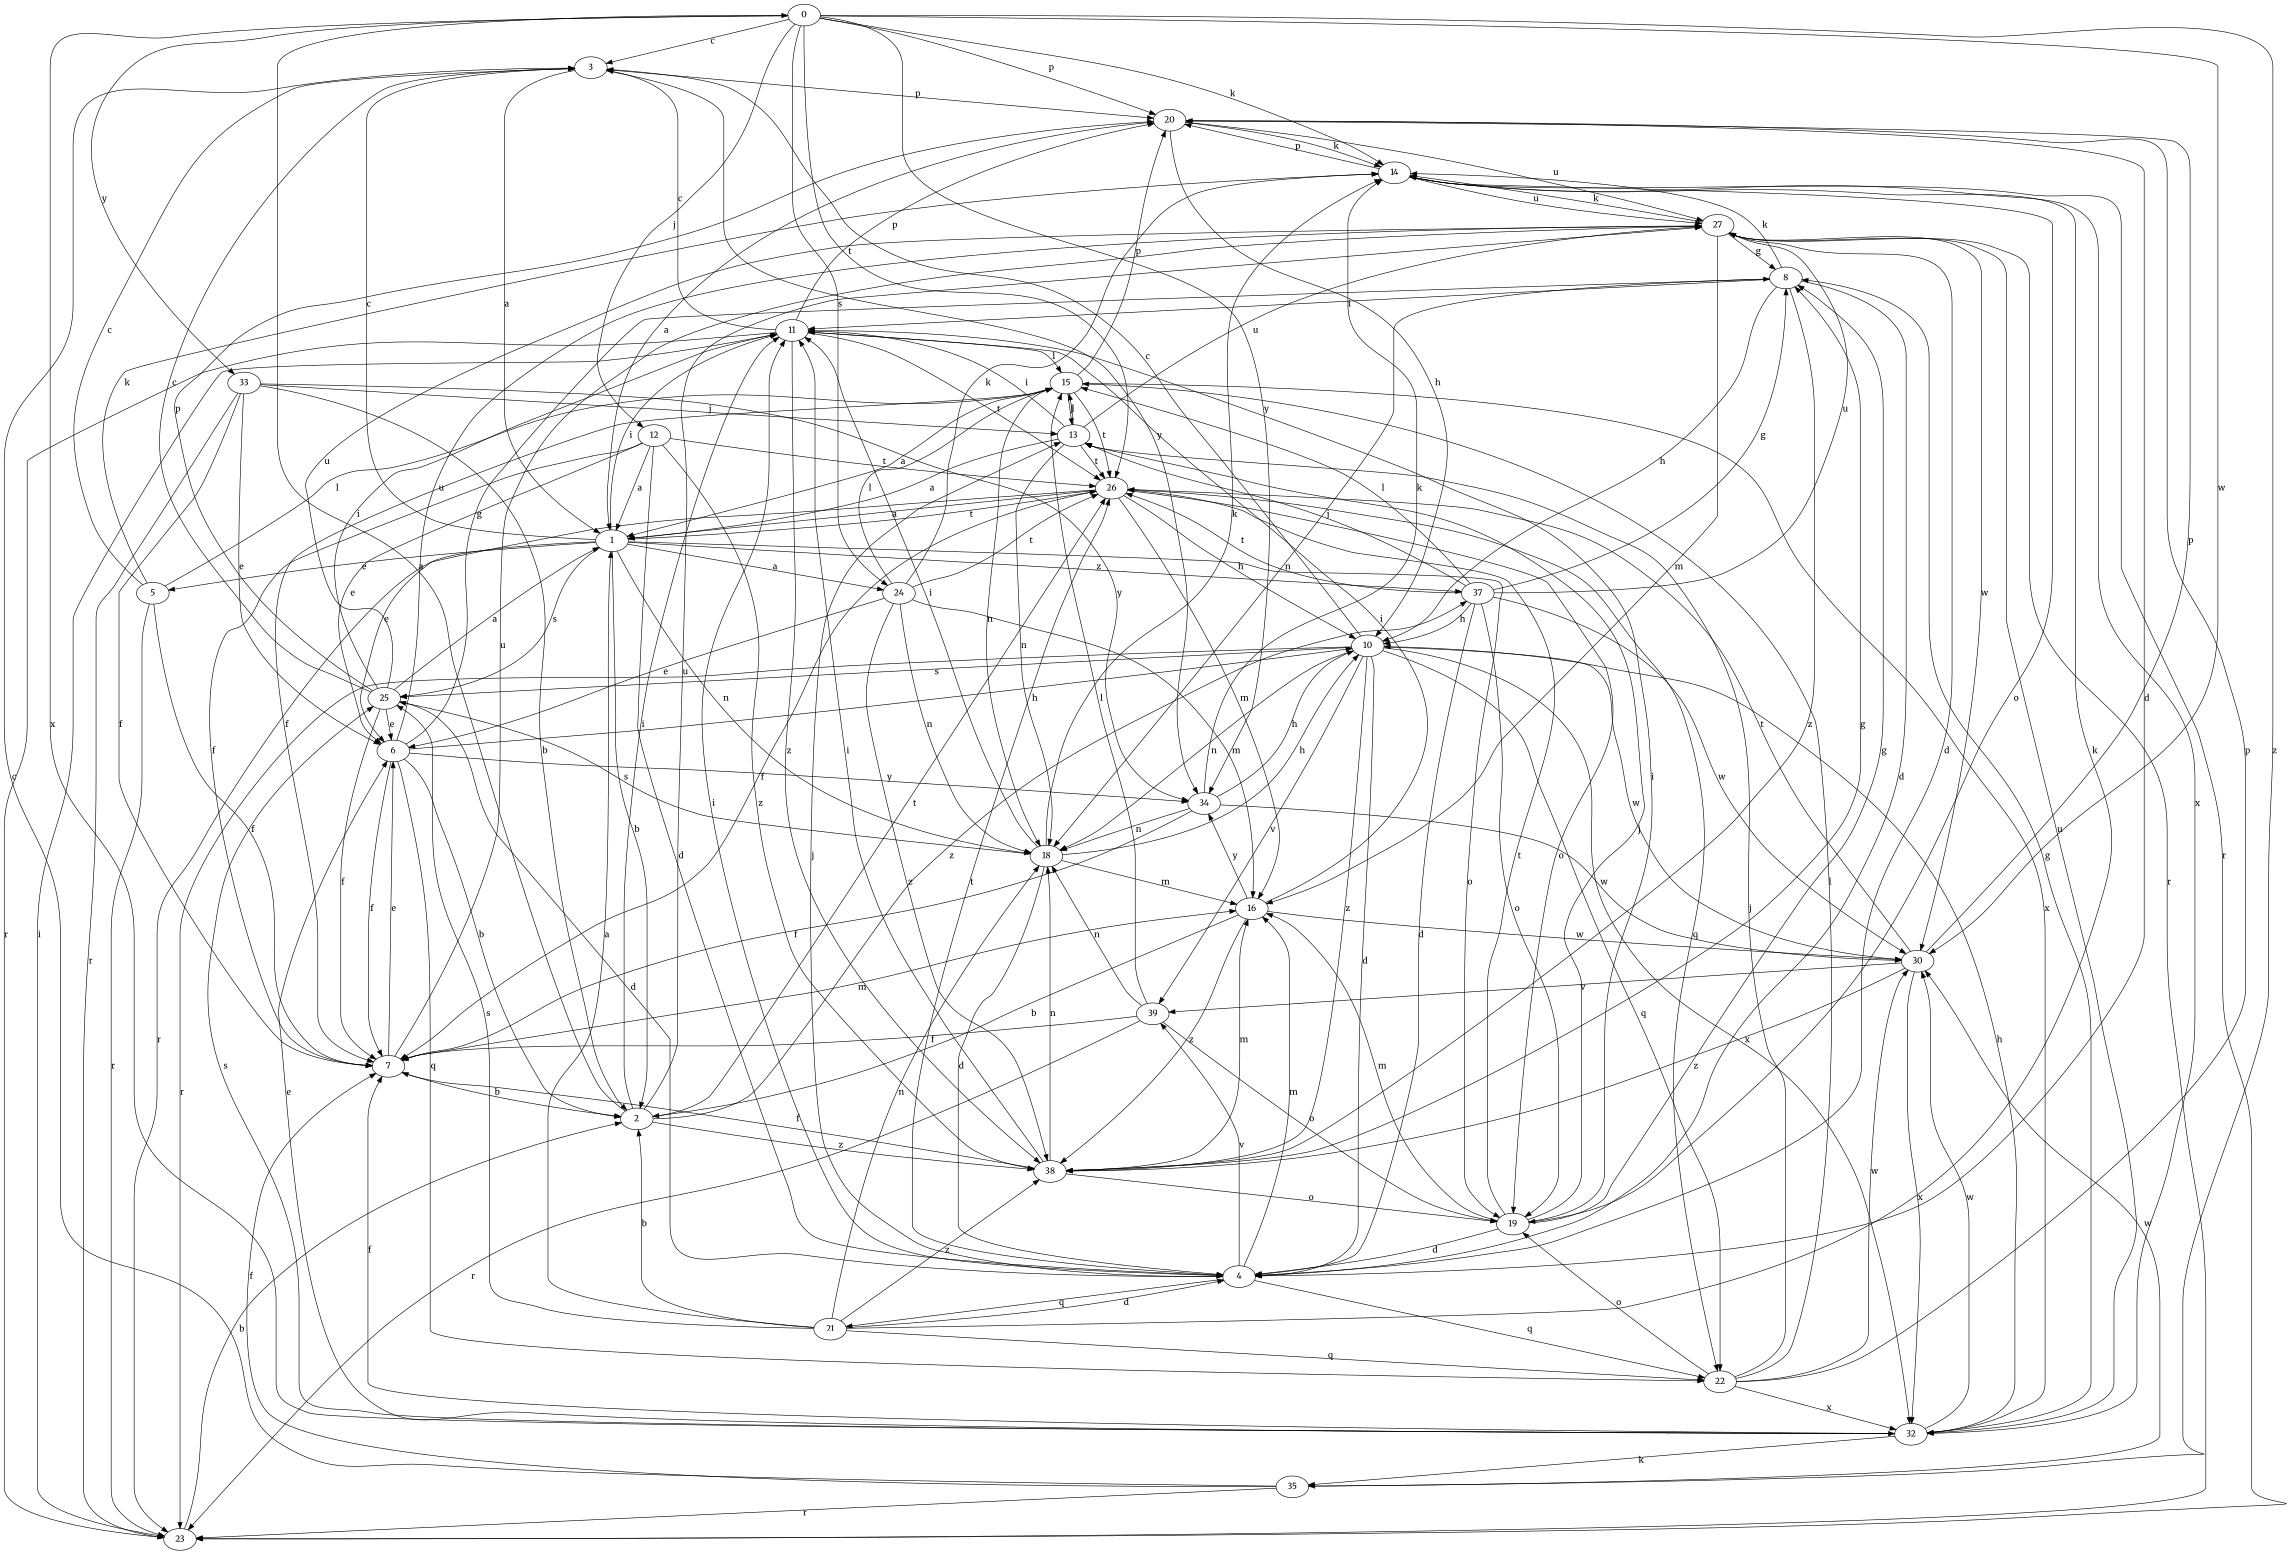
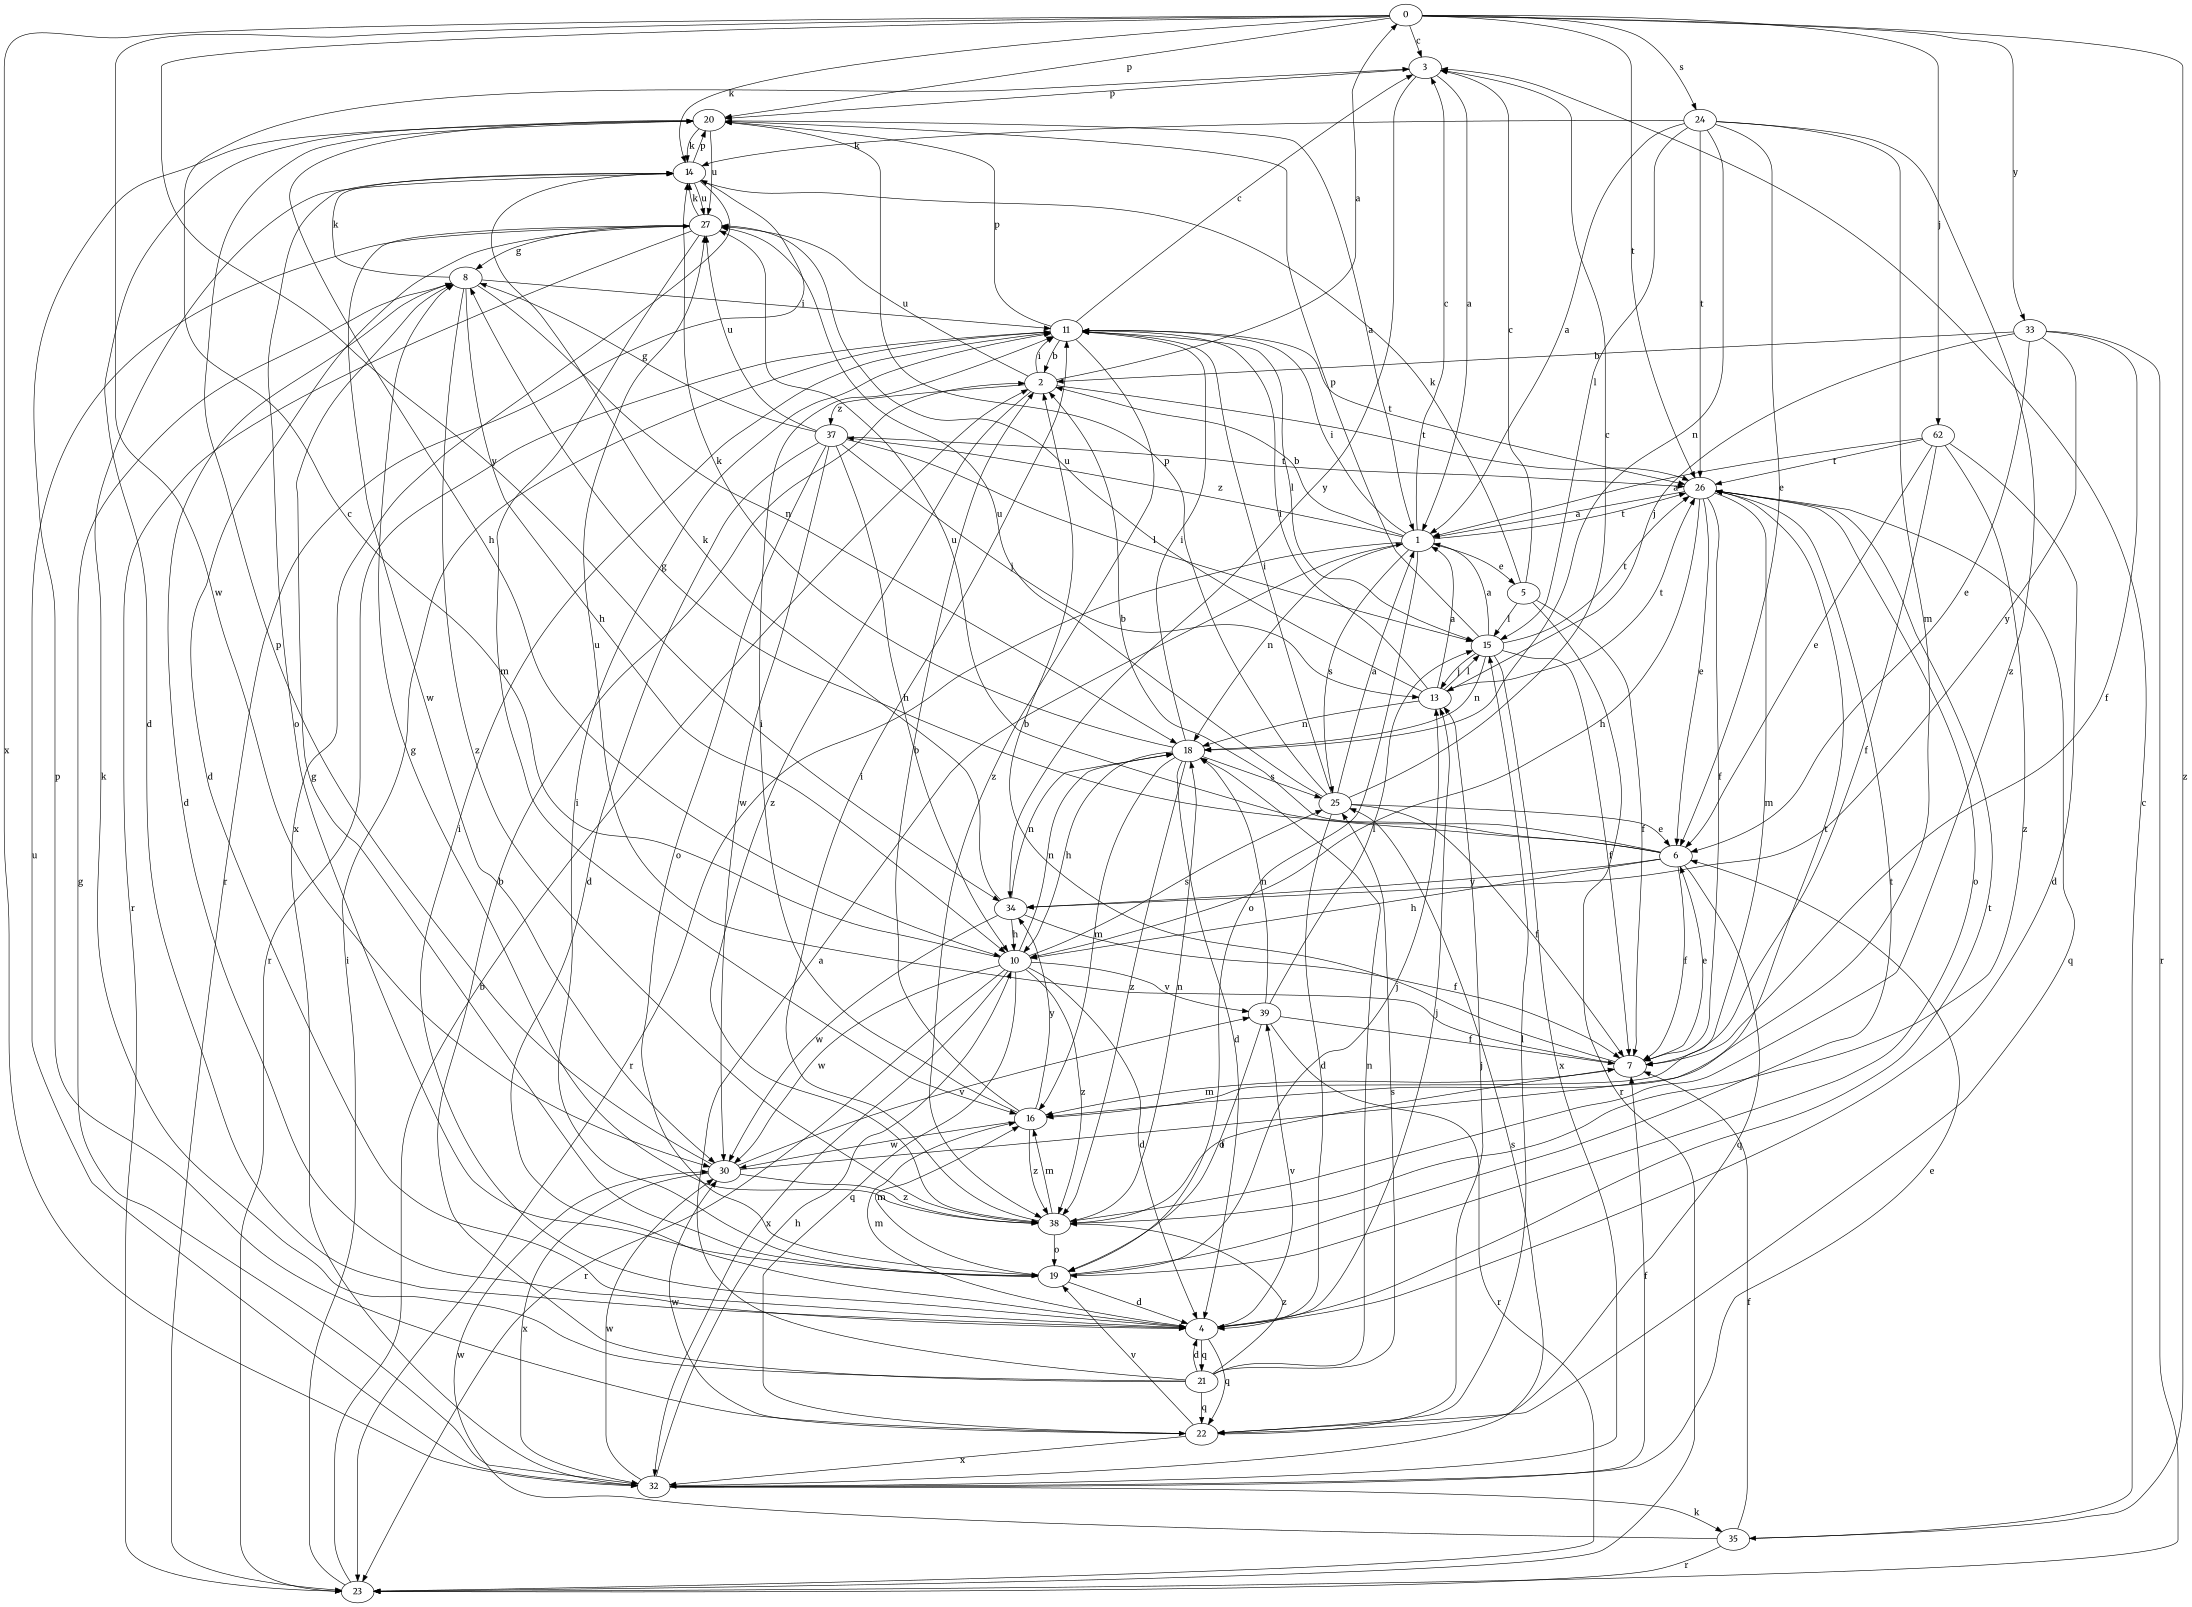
  strict digraph {
    fontname=Merriweather
    node [fontname=Merriweather]
    edge [fontname=Merriweather]
    0
    3
-   12
+   12 [label=62]
    14
    20
    24
    26
    30
    32
    33
    34
    35
    1
    38
    4
    7
    6
    19
    23
    27
    10
    18
    16
    15
    22
    n26 [label=39]
    25
    8
    2
    13
    5
    11
    37
    21
    0 -> 3 [label=c]
    0 -> 12 [label=j]
    0 -> 14 [label=k]
    0 -> 20 [label=p]
    0 -> 24 [label=s]
    0 -> 26 [label=t]
    0 -> 30 [label=w]
    0 -> 32 [label=x]
    0 -> 33 [label=y]
    0 -> 34 [label=y]
    0 -> 35 [label=z]
    3 -> 20 [label=p]
    3 -> 34 [label=y]
    3 -> 1 [label=a]
    12 -> 26 [label=t]
    12 -> 1 [label=a]
    12 -> 38 [label=z]
    12 -> 4 [label=d]
    12 -> 7 [label=f]
    12 -> 6 [label=e]
    14 -> 20 [label=p]
    14 -> 32 [label=x]
    14 -> 19 [label=o]
    14 -> 23 [label=r]
    14 -> 27 [label=u]
    20 -> 14 [label=k]
    20 -> 1 [label=a]
    20 -> 4 [label=d]
    20 -> 27 [label=u]
    20 -> 10 [label=h]
    24 -> 14 [label=k]
    24 -> 26 [label=t]
-   1 -> 24 [label=a]
+   24 -> 1 [label=a]
    24 -> 38 [label=z]
    24 -> 6 [label=e]
    24 -> 18 [label=n]
    24 -> 16 [label=m]
    24 -> 15 [label=l]
    26 -> 1 [label=a]
    26 -> 7 [label=f]
    26 -> 6 [label=e]
    26 -> 19 [label=o]
    26 -> 10 [label=h]
    26 -> 16 [label=m]
    26 -> 22 [label=q]
    30 -> 20 [label=p]
    30 -> 26 [label=t]
    30 -> 32 [label=x]
    30 -> 38 [label=z]
    30 -> n26 [label=v]
    32 -> 30 [label=w]
    32 -> 35 [label=k]
    32 -> 7 [label=f]
    32 -> 6 [label=e]
    32 -> 27 [label=u]
    32 -> 10 [label=h]
    32 -> 25 [label=s]
    32 -> 8 [label=g]
    33 -> 34 [label=y]
    33 -> 7 [label=f]
    33 -> 6 [label=e]
    33 -> 23 [label=r]
    33 -> 2 [label=b]
    33 -> 13 [label=j]
    34 -> 14 [label=k]
    34 -> 30 [label=w]
    34 -> 7 [label=f]
    34 -> 10 [label=h]
    34 -> 18 [label=n]
    35 -> 3 [label=c]
    35 -> 30 [label=w]
    35 -> 7 [label=f]
    35 -> 23 [label=r]
    1 -> 3 [label=c]
    1 -> 26 [label=t]
    1 -> 19 [label=o]
    1 -> 23 [label=r]
    1 -> 18 [label=n]
    1 -> 25 [label=s]
    1 -> 2 [label=b]
    1 -> 5 [label=e]
    1 -> 11 [label=i]
    1 -> 37 [label=z]
    38 -> 7 [label=f]
    38 -> 19 [label=o]
    38 -> 18 [label=n]
    38 -> 16 [label=m]
    38 -> 8 [label=g]
    38 -> 11 [label=i]
    4 -> 26 [label=t]
    4 -> 16 [label=m]
    4 -> 22 [label=q]
    4 -> n26 [label=v]
    4 -> 13 [label=j]
    4 -> 11 [label=i]
    4 -> 21 [label=q]
    7 -> 6 [label=e]
    7 -> 27 [label=u]
    7 -> 16 [label=m]
    7 -> 2 [label=b]
    6 -> 34 [label=y]
    6 -> 7 [label=f]
    6 -> 27 [label=u]
    6 -> 10 [label=h]
    6 -> 22 [label=q]
    6 -> 8 [label=g]
    6 -> 2 [label=b]
    19 -> 26 [label=t]
    19 -> 4 [label=d]
    19 -> 16 [label=m]
    19 -> 8 [label=g]
    19 -> 13 [label=j]
    19 -> 11 [label=i]
    23 -> 2 [label=b]
    23 -> 11 [label=i]
    27 -> 14 [label=k]
    27 -> 30 [label=w]
    27 -> 4 [label=d]
    27 -> 23 [label=r]
    27 -> 16 [label=m]
    27 -> 8 [label=g]
    10 -> 3 [label=c]
    10 -> 30 [label=w]
    10 -> 32 [label=x]
    10 -> 38 [label=z]
    10 -> 4 [label=d]
    10 -> 23 [label=r]
    10 -> 18 [label=n]
    10 -> 22 [label=q]
    10 -> n26 [label=v]
    10 -> 25 [label=s]
    18 -> 14 [label=k]
+   18 -> 38 [label=z]
    18 -> 4 [label=d]
    18 -> 10 [label=h]
    18 -> 16 [label=m]
    18 -> 25 [label=s]
    18 -> 11 [label=i]
    16 -> 30 [label=w]
    16 -> 34 [label=y]
    16 -> 38 [label=z]
    16 -> 2 [label=b]
    16 -> 11 [label=i]
    15 -> 20 [label=p]
    15 -> 26 [label=t]
    15 -> 32 [label=x]
    15 -> 1 [label=a]
    15 -> 7 [label=f]
    15 -> 18 [label=n]
    15 -> 13 [label=j]
    22 -> 20 [label=p]
    22 -> 30 [label=w]
    22 -> 32 [label=x]
-   22 -> 19 [label=o]
+   22 -> 19 [label=v]
    22 -> 15 [label=l]
    22 -> 13 [label=j]
    n26 -> 7 [label=f]
    n26 -> 19 [label=o]
    n26 -> 23 [label=r]
    n26 -> 18 [label=n]
    n26 -> 15 [label=l]
    25 -> 3 [label=c]
    25 -> 20 [label=p]
    25 -> 1 [label=a]
    25 -> 4 [label=d]
    25 -> 7 [label=f]
    25 -> 6 [label=e]
    25 -> 27 [label=u]
    25 -> 11 [label=i]
    8 -> 14 [label=k]
    8 -> 38 [label=z]
    8 -> 4 [label=d]
    8 -> 10 [label=h]
    8 -> 18 [label=n]
    8 -> 11 [label=i]
    2 -> 0 [label=a]
    2 -> 26 [label=t]
    2 -> 38 [label=z]
    2 -> 27 [label=u]
    2 -> 11 [label=i]
    2 -> 37 [label=z]
    13 -> 26 [label=t]
    13 -> 1 [label=a]
    13 -> 27 [label=u]
    13 -> 18 [label=n]
    13 -> 15 [label=l]
    13 -> 11 [label=i]
    5 -> 3 [label=c]
    5 -> 14 [label=k]
    5 -> 7 [label=f]
    5 -> 23 [label=r]
    5 -> 15 [label=l]
    11 -> 3 [label=c]
    11 -> 20 [label=p]
    11 -> 26 [label=t]
    11 -> 38 [label=z]
    11 -> 23 [label=r]
    11 -> 15 [label=l]
+   11 -> 2 [label=b]
    37 -> 26 [label=t]
    37 -> 30 [label=w]
    37 -> 4 [label=d]
    37 -> 19 [label=o]
    37 -> 27 [label=u]
    37 -> 10 [label=h]
    37 -> 15 [label=l]
    37 -> 8 [label=g]
    37 -> 13 [label=j]
    21 -> 14 [label=k]
    21 -> 1 [label=a]
    21 -> 38 [label=z]
    21 -> 4 [label=d]
    21 -> 18 [label=n]
    21 -> 22 [label=q]
    21 -> 25 [label=s]
    21 -> 2 [label=b]
  }
